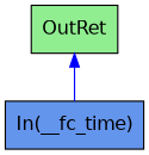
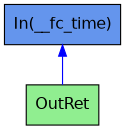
  digraph {
    rankdir=TB
    fontname="DejaVu Sans"
    node [shape=box style=filled fontname="DejaVu Sans"]
    n1 [fillcolor="#90EE90" label=OutRet]
    n2 [fillcolor="#6495ED" label="In(__fc_time)"]
-   n1 -> n2 [color="#0000FF" dir=back fontname="DejaVu Sans"]
+   n2 -> n1 [color="#0000FF" dir=back fontname="DejaVu Sans"]
  }
